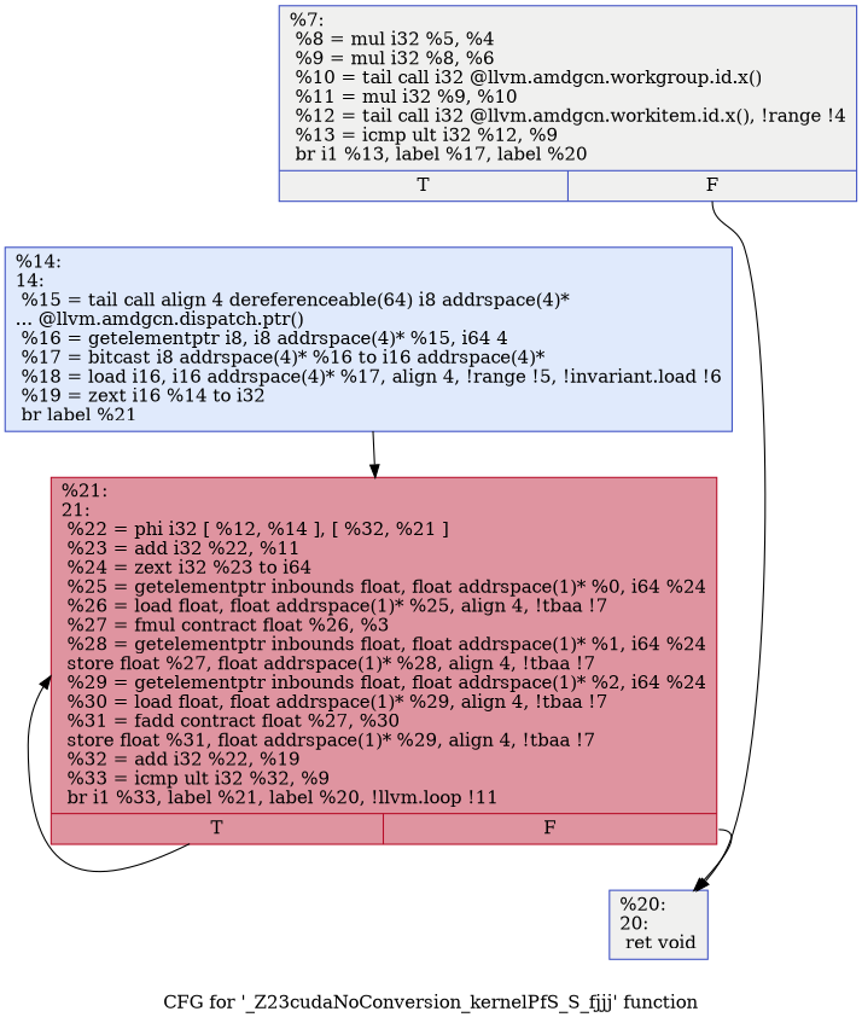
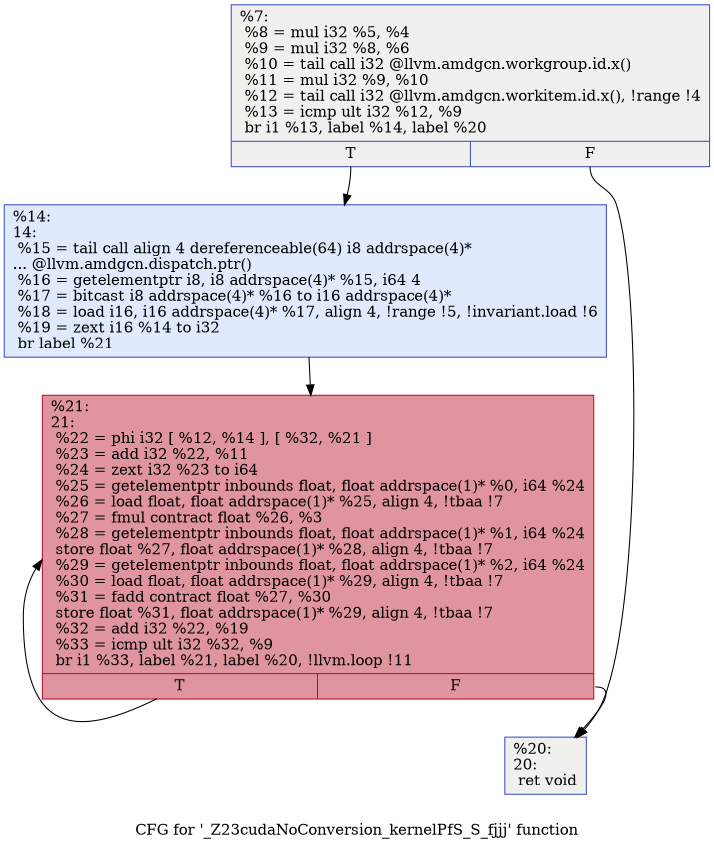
  digraph {
    label="CFG for '_Z23cudaNoConversion_kernelPfS_S_fjjj' function"
    node [color="#3d50c3ff" fillcolor="#dedcdb70" shape=record style=filled]
    edge [tailport=s0]
-   n1 [label="{%7:\l  %8 = mul i32 %5, %4\l  %9 = mul i32 %8, %6\l  %10 = tail call i32 @llvm.amdgcn.workgroup.id.x()\l  %11 = mul i32 %9, %10\l  %12 = tail call i32 @llvm.amdgcn.workitem.id.x(), !range !4\l  %13 = icmp ult i32 %12, %9\l  br i1 %13, label %17, label %20\l|{<s0>T|<s1>F}}"]
+   n1 [label="{%7:\l  %8 = mul i32 %5, %4\l  %9 = mul i32 %8, %6\l  %10 = tail call i32 @llvm.amdgcn.workgroup.id.x()\l  %11 = mul i32 %9, %10\l  %12 = tail call i32 @llvm.amdgcn.workitem.id.x(), !range !4\l  %13 = icmp ult i32 %12, %9\l  br i1 %13, label %14, label %20\l|{<s0>T|<s1>F}}"]
    n2 [fillcolor="#b9d0f970" label="{%14:\l14:                                               \l  %15 = tail call align 4 dereferenceable(64) i8 addrspace(4)*\l... @llvm.amdgcn.dispatch.ptr()\l  %16 = getelementptr i8, i8 addrspace(4)* %15, i64 4\l  %17 = bitcast i8 addrspace(4)* %16 to i16 addrspace(4)*\l  %18 = load i16, i16 addrspace(4)* %17, align 4, !range !5, !invariant.load !6\l  %19 = zext i16 %14 to i32\l  br label %21\l}"]
    n3 [label="{%20:\l20:                                               \l  ret void\l}"]
    n4 [color="#b70d28ff" fillcolor="#b70d2870" label="{%21:\l21:                                               \l  %22 = phi i32 [ %12, %14 ], [ %32, %21 ]\l  %23 = add i32 %22, %11\l  %24 = zext i32 %23 to i64\l  %25 = getelementptr inbounds float, float addrspace(1)* %0, i64 %24\l  %26 = load float, float addrspace(1)* %25, align 4, !tbaa !7\l  %27 = fmul contract float %26, %3\l  %28 = getelementptr inbounds float, float addrspace(1)* %1, i64 %24\l  store float %27, float addrspace(1)* %28, align 4, !tbaa !7\l  %29 = getelementptr inbounds float, float addrspace(1)* %2, i64 %24\l  %30 = load float, float addrspace(1)* %29, align 4, !tbaa !7\l  %31 = fadd contract float %27, %30\l  store float %31, float addrspace(1)* %29, align 4, !tbaa !7\l  %32 = add i32 %22, %19\l  %33 = icmp ult i32 %32, %9\l  br i1 %33, label %21, label %20, !llvm.loop !11\l|{<s0>T|<s1>F}}"]
+   n1 -> n2
    n1 -> n3 [tailport=s1]
    n2 -> n4
    n4 -> n3 [tailport=s1]
    n4 -> n4
  }
